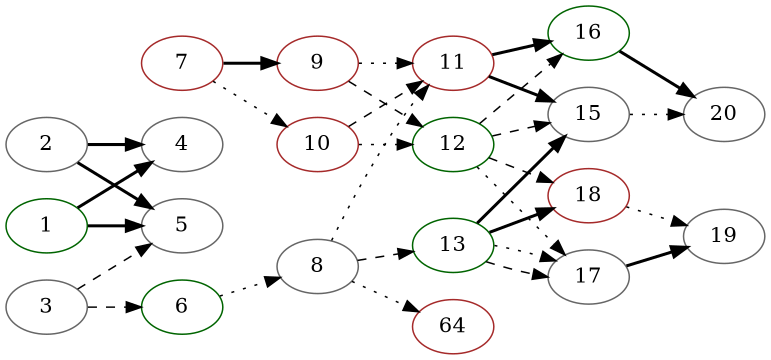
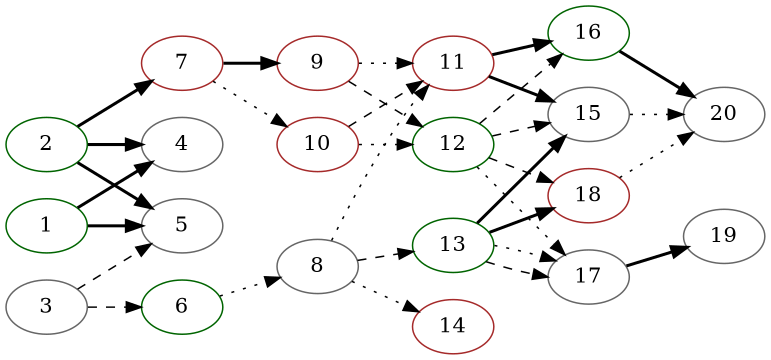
  digraph {
    rankdir=LR
    node [alpha=0.07 color=gray40]
    edge [style=bold]
    1 [alpha=0.13 color=darkgreen expect_size=46388224]
    4 [alpha=0.16 expect_size=22853632]
    5 [alpha=0.17 expect_size=7996416]
-   2 [alpha=0.12 expect_size=50094080]
+   2 [alpha=0.12 color=darkgreen expect_size=50094080]
    7 [alpha=0.06 color=brown expect_size=34369536]
    9 [alpha=0.05 color=brown expect_size=20877312]
    10 [alpha=0.20 color=brown expect_size=37689344]
    11 [alpha=0.03 color=brown expect_size=51832832]
    12 [alpha=0.08 color=darkgreen expect_size=35471360]
    3 [alpha=0.14 expect_size=22084608]
    6 [alpha=0.19 color=darkgreen expect_size=36434944]
    8 [expect_size=38404096]
    13 [alpha=0.08 color=darkgreen expect_size=17455104]
-   14 [color=brown expect_size=49731584 label=64]
+   14 [color=brown expect_size=49731584]
    15 [alpha=0.11 expect_size=40078336]
    16 [alpha=0.16 color=darkgreen expect_size=33668096]
    17 [alpha=0.14 expect_size=31523840]
    18 [alpha=0.17 color=brown expect_size=45345792]
    20 [expect_size=25678848]
    19 [alpha=0.04 expect_size=14532608]
    1 -> 4
    1 -> 5
    2 -> 4
    2 -> 5
+   2 -> 7
    7 -> 9
    7 -> 10 [style=dotted]
    9 -> 11 [style=dotted]
    9 -> 12 [style=dashed]
    10 -> 11 [style=dashed]
    10 -> 12 [style=dotted]
    11 -> 15
    11 -> 16
    12 -> 15 [style=dashed]
    12 -> 16 [style=dashed]
    12 -> 17 [style=dotted]
    12 -> 18 [style=dashed]
    3 -> 5 [style=dashed]
    3 -> 6 [style=dashed]
    6 -> 8 [style=dotted]
    8 -> 11 [style=dotted]
    8 -> 13 [style=dashed]
    8 -> 14 [style=dotted]
    13 -> 15
    13 -> 17 [style=dashed]
    13 -> 17 [style=dotted]
    13 -> 18
    15 -> 20 [style=dotted]
    16 -> 20
    17 -> 19
-   18 -> 19 [style=dotted]
+   18 -> 20 [style=dotted]
  }
